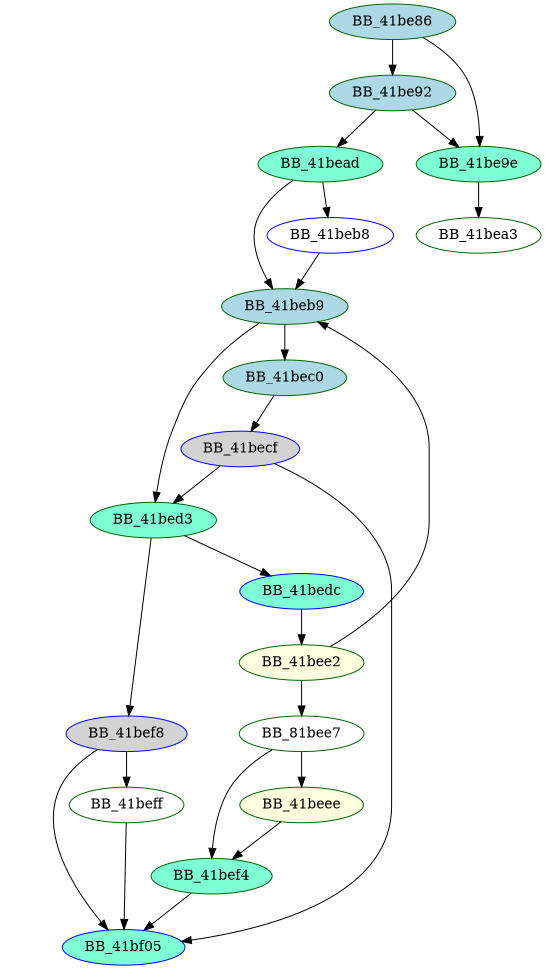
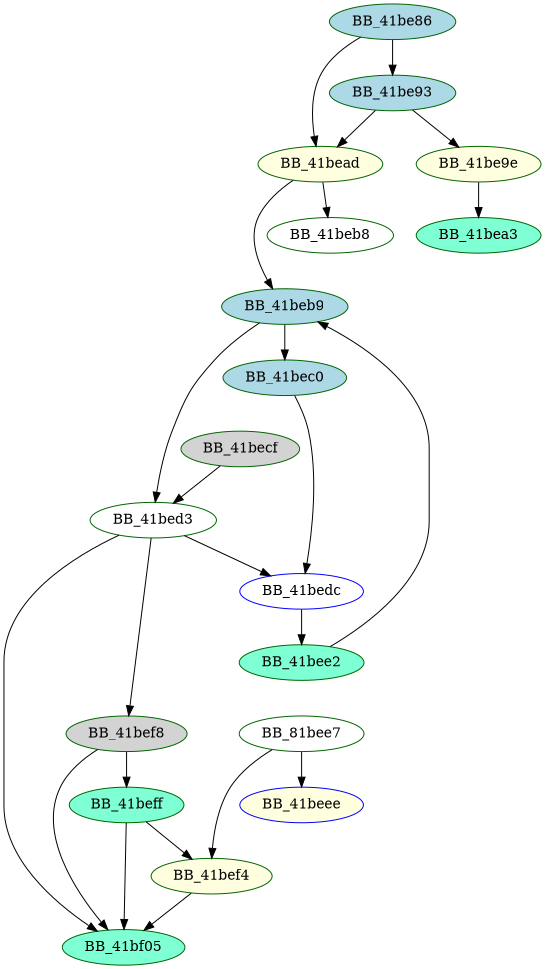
  digraph {
    node [color=darkgreen fillcolor=lightblue style=filled]
    BB_41be86
-   BB_41be92
-   BB_41bead [fillcolor=aquamarine]
-   BB_41be9e [fillcolor=aquamarine]
-   BB_41beb8 [color=blue fillcolor=white]
+   BB_41be92 [label=BB_41be93]
+   BB_41bead [fillcolor=lightyellow]
+   BB_41be9e [fillcolor=lightyellow]
+   BB_41beb8 [fillcolor=white]
    BB_41beb9
-   BB_41bea3 [fillcolor=white]
+   BB_41bea3 [fillcolor=aquamarine]
    BB_41bec0
-   BB_41bed3 [fillcolor=aquamarine]
-   BB_41becf [color=blue fillcolor=lightgrey]
-   BB_41bedc [color=blue fillcolor=aquamarine]
-   BB_41bef8 [color=blue fillcolor=lightgrey]
-   BB_41bf05 [color=blue fillcolor=aquamarine]
-   BB_41bee2 [fillcolor=lightyellow]
-   BB_41beff [fillcolor=white]
+   BB_41bed3 [fillcolor=white]
+   BB_41becf [fillcolor=lightgrey]
+   BB_41bedc [color=blue fillcolor=white]
+   BB_41bef8 [fillcolor=lightgrey]
+   BB_41bf05 [fillcolor=aquamarine]
+   BB_41bee2 [fillcolor=aquamarine]
+   BB_41beff [fillcolor=aquamarine]
    n16 [fillcolor=white label=BB_81bee7]
-   BB_41beee [fillcolor=lightyellow]
-   BB_41bef4 [fillcolor=aquamarine]
+   BB_41beee [color=blue fillcolor=lightyellow]
+   BB_41bef4 [fillcolor=lightyellow]
    BB_41be86 -> BB_41be92
-   BB_41be86 -> BB_41be9e
+   BB_41be86 -> BB_41bead
    BB_41be92 -> BB_41bead
    BB_41be92 -> BB_41be9e
    BB_41bead -> BB_41beb8
    BB_41bead -> BB_41beb9
    BB_41be9e -> BB_41bea3
-   BB_41beb8 -> BB_41beb9
    BB_41beb9 -> BB_41bec0
    BB_41beb9 -> BB_41bed3
-   BB_41bec0 -> BB_41becf
+   BB_41bec0 -> BB_41bedc
    BB_41bed3 -> BB_41bedc
    BB_41bed3 -> BB_41bef8
    BB_41becf -> BB_41bed3
-   BB_41becf -> BB_41bf05
+   BB_41bed3 -> BB_41bf05
    BB_41bedc -> BB_41bee2
    BB_41bef8 -> BB_41bf05
    BB_41bef8 -> BB_41beff
    BB_41bee2 -> BB_41beb9
-   BB_41bee2 -> n16
    BB_41beff -> BB_41bf05
    n16 -> BB_41beee
    n16 -> BB_41bef4
-   BB_41beee -> BB_41bef4
+   BB_41beff -> BB_41bef4
    BB_41bef4 -> BB_41bf05
  }
